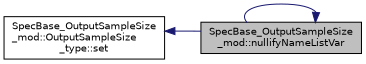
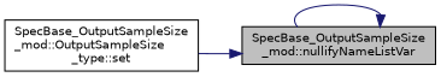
  digraph {
    rankdir=RL
    node [color=black fontname=Helvetica fontsize=10 shape=record style=filled]
    edge [color=midnightblue dir=back fontname=Helvetica fontsize=10 labelfontname=Helvetica labelfontsize=10 style=solid]
    n1 [fillcolor=grey75 fontcolor=black height=0.2 label="SpecBase_OutputSampleSize\l_mod::nullifyNameListVar" width=0.4]
    n2 [fillcolor=white height=0.2 label="SpecBase_OutputSampleSize\l_mod::OutputSampleSize\l_type::set" width=0.4]
    n1 -> n1
-   n2 -> n1
+   n1 -> n2
  }
